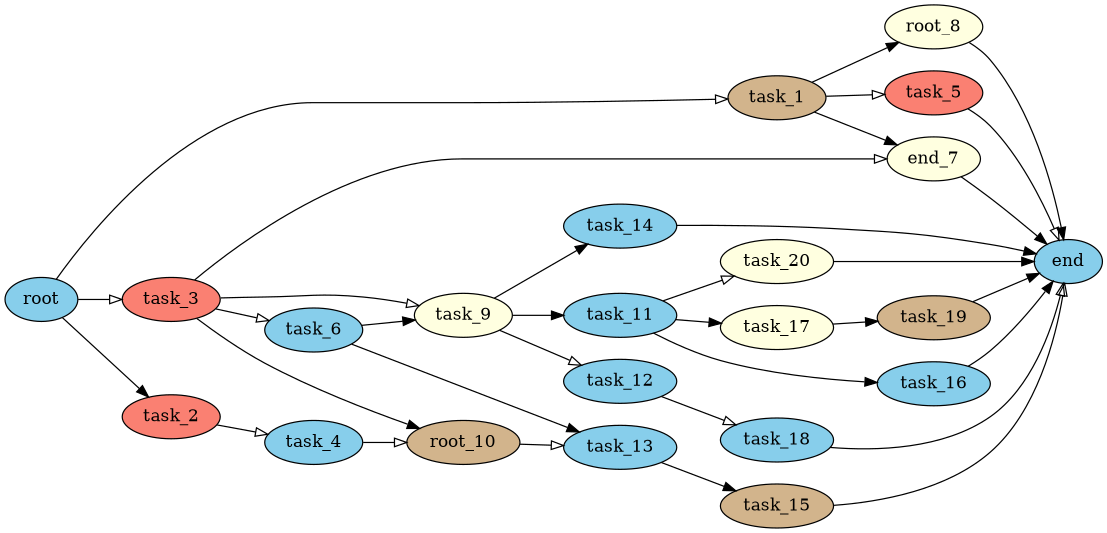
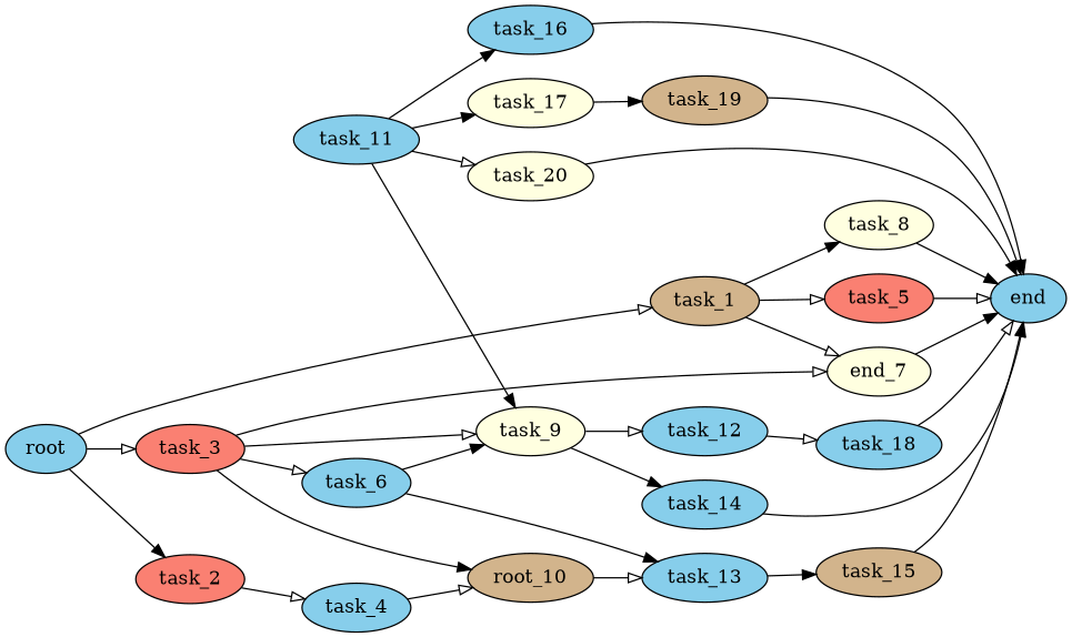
  digraph {
    rankdir=LR
    node [fillcolor=skyblue style=filled]
    edge [arrowhead=normal]
    task_1 [fillcolor=tan]
    root
    task_2 [fillcolor=salmon]
    task_3 [fillcolor=salmon]
    task_5 [fillcolor=salmon]
    n6 [fillcolor=lightyellow label=end_7]
-   task_8 [fillcolor=lightyellow label=root_8]
+   task_8 [fillcolor=lightyellow]
    task_4
    task_6
    task_9 [fillcolor=lightyellow]
    n11 [fillcolor=tan label=root_10]
    end
    task_13
    task_11
    task_12
    task_14
    task_15 [fillcolor=tan]
    task_16
    task_17 [fillcolor=lightyellow]
    task_20 [fillcolor=lightyellow]
    task_18
    task_19 [fillcolor=tan]
    task_1 -> task_5 [arrowhead=onormal]
-   task_1 -> n6
+   task_1 -> n6 [arrowhead=onormal]
    task_1 -> task_8
    root -> task_1 [arrowhead=onormal]
    root -> task_2
    root -> task_3 [arrowhead=onormal]
    task_2 -> task_4 [arrowhead=onormal]
    task_3 -> n6 [arrowhead=onormal]
    task_3 -> task_6 [arrowhead=onormal]
    task_3 -> task_9 [arrowhead=onormal]
    task_3 -> n11
    task_5 -> end [arrowhead=onormal]
    n6 -> end
    task_8 -> end
    task_4 -> n11 [arrowhead=onormal]
    task_6 -> task_9
    task_6 -> task_13
-   task_9 -> task_11
+   task_11 -> task_9
    task_9 -> task_12 [arrowhead=onormal]
    task_9 -> task_14
    n11 -> task_13 [arrowhead=onormal]
    task_13 -> task_15
    task_11 -> task_16
    task_11 -> task_17
    task_11 -> task_20 [arrowhead=onormal]
    task_12 -> task_18 [arrowhead=onormal]
    task_14 -> end
    task_15 -> end [arrowhead=onormal]
    task_16 -> end
    task_17 -> task_19
    task_20 -> end
    task_18 -> end [arrowhead=onormal]
    task_19 -> end
  }
